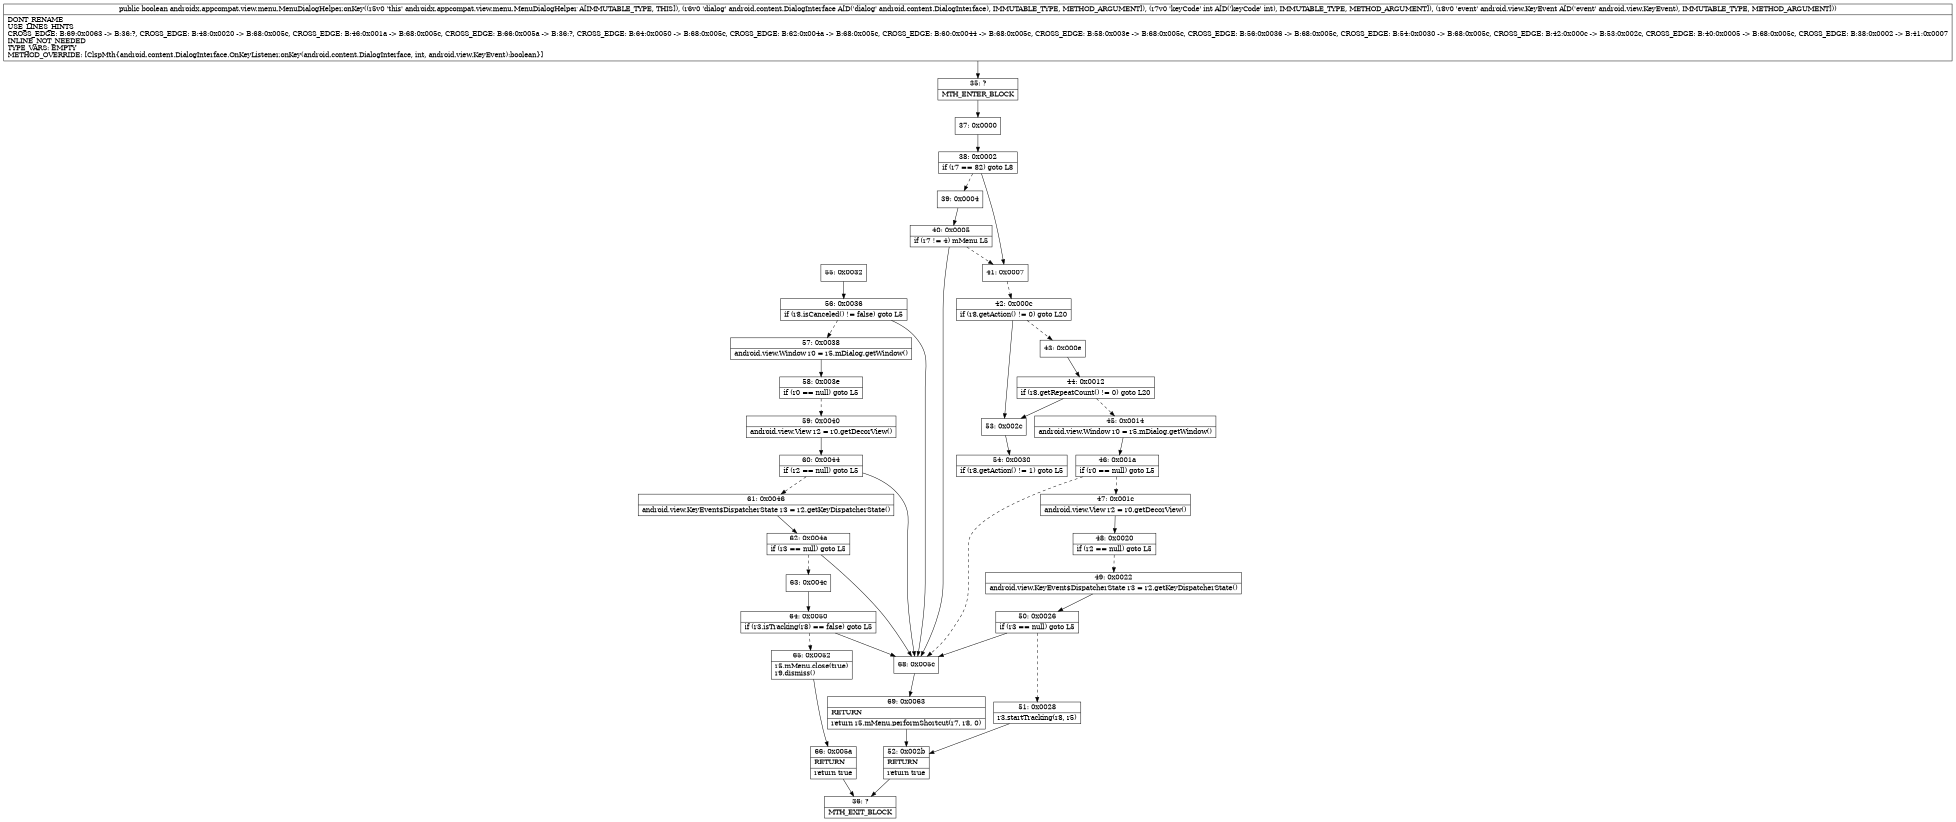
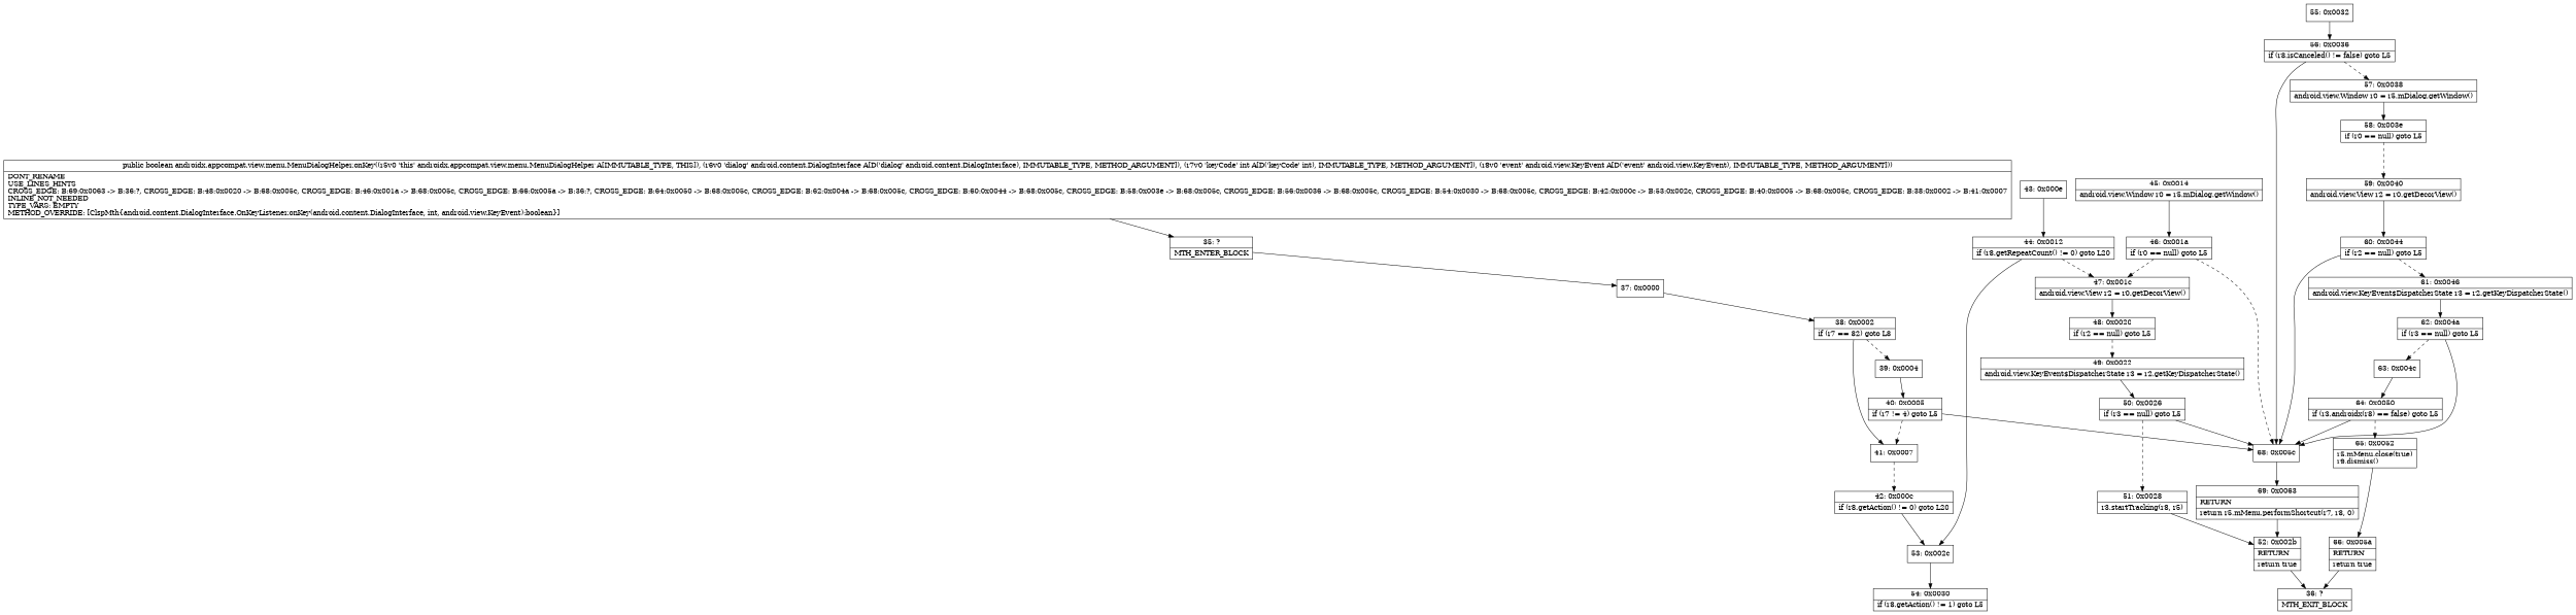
  digraph {
    node [shape=record]
    n1 [label="{35\:\ ?|MTH_ENTER_BLOCK\l}"]
    n2 [label="{37\:\ 0x0000}"]
    n3 [label="{38\:\ 0x0002|if (r7 == 82) goto L8\l}"]
    n4 [label="{39\:\ 0x0004}"]
    n5 [label="{41\:\ 0x0007}"]
-   n6 [label="{40\:\ 0x0005|if (r7 != 4) mMenu L5\l}"]
+   n6 [label="{40\:\ 0x0005|if (r7 != 4) goto L5\l}"]
    n7 [label="{42\:\ 0x000c|if (r8.getAction() != 0) goto L20\l}"]
    n8 [label="{68\:\ 0x005c}"]
    n9 [label="{69\:\ 0x0063|RETURN\l|return r5.mMenu.performShortcut(r7, r8, 0)\l}"]
    n10 [label="{52\:\ 0x002b|RETURN\l|return true\l}"]
    n11 [label="{36\:\ ?|MTH_EXIT_BLOCK\l}"]
    n12 [label="{43\:\ 0x000e}"]
    n13 [label="{53\:\ 0x002c}"]
    n14 [label="{44\:\ 0x0012|if (r8.getRepeatCount() != 0) goto L20\l}"]
    n15 [label="{54\:\ 0x0030|if (r8.getAction() != 1) goto L5\l}"]
    n16 [label="{45\:\ 0x0014|android.view.Window r0 = r5.mDialog.getWindow()\l}"]
    n17 [label="{46\:\ 0x001a|if (r0 == null) goto L5\l}"]
    n18 [label="{47\:\ 0x001c|android.view.View r2 = r0.getDecorView()\l}"]
    n19 [label="{48\:\ 0x0020|if (r2 == null) goto L5\l}"]
    n20 [label="{49\:\ 0x0022|android.view.KeyEvent$DispatcherState r3 = r2.getKeyDispatcherState()\l}"]
    n21 [label="{50\:\ 0x0026|if (r3 == null) goto L5\l}"]
    n22 [label="{51\:\ 0x0028|r3.startTracking(r8, r5)\l}"]
    n23 [label="{55\:\ 0x0032}"]
    n24 [label="{56\:\ 0x0036|if (r8.isCanceled() != false) goto L5\l}"]
    n25 [label="{57\:\ 0x0038|android.view.Window r0 = r5.mDialog.getWindow()\l}"]
    n26 [label="{58\:\ 0x003e|if (r0 == null) goto L5\l}"]
    n27 [label="{59\:\ 0x0040|android.view.View r2 = r0.getDecorView()\l}"]
    n28 [label="{60\:\ 0x0044|if (r2 == null) goto L5\l}"]
    n29 [label="{61\:\ 0x0046|android.view.KeyEvent$DispatcherState r3 = r2.getKeyDispatcherState()\l}"]
    n30 [label="{62\:\ 0x004a|if (r3 == null) goto L5\l}"]
    n31 [label="{63\:\ 0x004c}"]
-   n32 [label="{64\:\ 0x0050|if (r3.isTracking(r8) == false) goto L5\l}"]
+   n32 [label="{64\:\ 0x0050|if (r3.androidx(r8) == false) goto L5\l}"]
    n33 [label="{65\:\ 0x0052|r5.mMenu.close(true)\lr9.dismiss()\l}"]
    n34 [label="{66\:\ 0x005a|RETURN\l|return true\l}"]
    n35 [label="{public boolean androidx.appcompat.view.menu.MenuDialogHelper.onKey((r5v0 'this' androidx.appcompat.view.menu.MenuDialogHelper A[IMMUTABLE_TYPE, THIS]), (r6v0 'dialog' android.content.DialogInterface A[D('dialog' android.content.DialogInterface), IMMUTABLE_TYPE, METHOD_ARGUMENT]), (r7v0 'keyCode' int A[D('keyCode' int), IMMUTABLE_TYPE, METHOD_ARGUMENT]), (r8v0 'event' android.view.KeyEvent A[D('event' android.view.KeyEvent), IMMUTABLE_TYPE, METHOD_ARGUMENT]))  | DONT_RENAME\lUSE_LINES_HINTS\lCROSS_EDGE: B:69:0x0063 \-\> B:36:?, CROSS_EDGE: B:48:0x0020 \-\> B:68:0x005c, CROSS_EDGE: B:46:0x001a \-\> B:68:0x005c, CROSS_EDGE: B:66:0x005a \-\> B:36:?, CROSS_EDGE: B:64:0x0050 \-\> B:68:0x005c, CROSS_EDGE: B:62:0x004a \-\> B:68:0x005c, CROSS_EDGE: B:60:0x0044 \-\> B:68:0x005c, CROSS_EDGE: B:58:0x003e \-\> B:68:0x005c, CROSS_EDGE: B:56:0x0036 \-\> B:68:0x005c, CROSS_EDGE: B:54:0x0030 \-\> B:68:0x005c, CROSS_EDGE: B:42:0x000c \-\> B:53:0x002c, CROSS_EDGE: B:40:0x0005 \-\> B:68:0x005c, CROSS_EDGE: B:38:0x0002 \-\> B:41:0x0007\lINLINE_NOT_NEEDED\lTYPE_VARS: EMPTY\lMETHOD_OVERRIDE: [ClspMth\{android.content.DialogInterface.OnKeyListener.onKey(android.content.DialogInterface, int, android.view.KeyEvent):boolean\}]\l}"]
    n1 -> n2
    n2 -> n3
    n3 -> n4 [style=dashed]
    n3 -> n5
    n4 -> n6
    n5 -> n7 [style=dashed]
    n6 -> n5 [style=dashed]
    n6 -> n8
-   n7 -> n12 [style=dashed]
    n7 -> n13
    n8 -> n9
    n9 -> n10
    n10 -> n11
    n12 -> n14
    n13 -> n15
    n14 -> n13
-   n14 -> n16 [style=dashed]
+   n14 -> n18 [style=dashed]
    n16 -> n17
    n17 -> n8 [style=dashed]
    n17 -> n18 [style=dashed]
    n18 -> n19
    n19 -> n20 [style=dashed]
    n20 -> n21
    n21 -> n8
    n21 -> n22 [style=dashed]
    n22 -> n10
    n23 -> n24
    n24 -> n8
    n24 -> n25 [style=dashed]
    n25 -> n26
    n26 -> n27 [style=dashed]
    n27 -> n28
    n28 -> n8
    n28 -> n29 [style=dashed]
    n29 -> n30
    n30 -> n8
    n30 -> n31 [style=dashed]
    n31 -> n32
    n32 -> n8
    n32 -> n33 [style=dashed]
    n33 -> n34
    n34 -> n11
    n35 -> n1
  }
